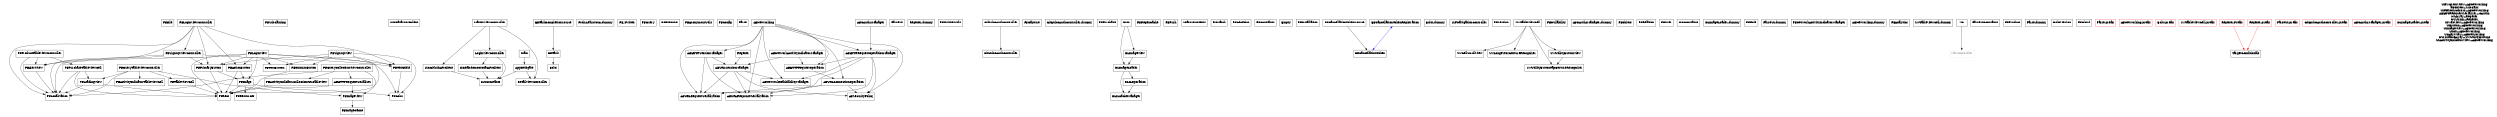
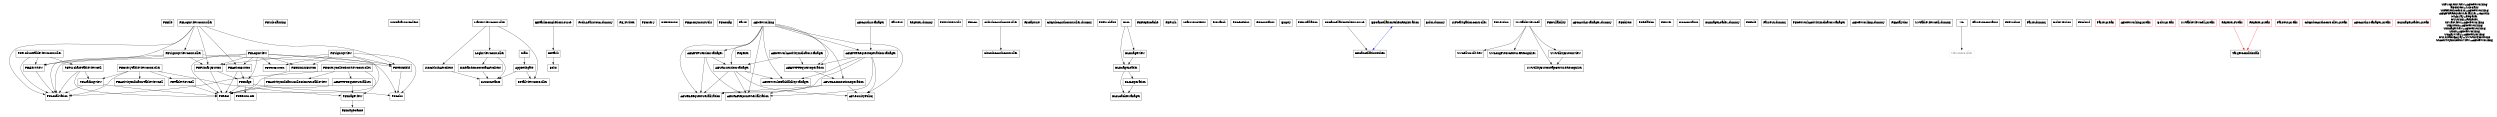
  digraph {
    node [shape=box]
    PFFile
    PFLogInViewController
    PFAlertView
    PFActionButton
    PFSignUpViewController
    PFTextField
    PFLocalization
    PFPrimaryButton
    PFImage
    PFRect
    PFColor
    PFResources
    PFSubclassing
    PFDismissButton
    PFQueryTableViewController
    PFLoadingView
    PFActivityIndicatorTableViewCell
    PFTableViewCell
    PFImageView
    PFImageCache
    LY3DataStoreClient
    main
    AppDelegate
    LY2Constants
    DetailViewController
    BFTask
    Bolts
    "Pods-LearnYou3-dummy"
    PF_Twitter
    PFQuery
    BFExecutor
    PFAnonymousUtils
    PFProductTableViewController
    PFPurchaseTableViewCell
    LoginViewController
    LY3RandomOctocatAPIClient
    PFConfig
    Parse
    AFURLConnectionOperation
    AFURLRequestSerialization
    AFURLResponseSerialization
    AFSecurityPolicy
    AFNetworkActivityIndicatorManager
    AFURLSessionManager
    AFHTTPRequestOperation
    AFNetworkReachabilityManager
    Regexer
    ParseUI
    "Regexer-dummy"
    PFTwitterUtils
    AFOAuth2Manager
    AFHTTPRequestOperationManager
+   PFACL
    GithubOAuthController
    GitHubOAuthController
    RXCapture
    "GitHubOAuthController-dummy"
    PFPurchase
    DLIL
    DLImageLoader
    DLImageView
    DLILCacheManager
    DLILOperation
    RXRegexCache
    PFPush
    LearnYou3Tests
    RXMatch
    PFGeoPoint
    PFConstants
    LY3GithubAPIClient
    Empty
    PFInstallation
    AFHTTPSessionManager
    BFCancellationTokenSource
    BFCancellationToken
    "Bolts-dummy"
    LYPNavigationController
    PFSession
    n79 [label=AFHTTPRequestSerializer]
    AFNetworking
    PFSignUpView
    PFTextButton
    SWTableViewCell
    SWCellScrollView
    SWLongPressGestureRecognizer
    SWUtilityButtonTapGestureRecognizer
    SWUtilityButtonView
    PFNullability
    "AFOAuth2Manager-dummy"
    PFObject
    PFRelation
    PFUser
    LY3Constants
    "DLImageLoader-dummy"
    PFRole
    "ParseUI-dummy"
    PFQueryCollectionViewController
    PFActivityIndicatorCollectionReusableView
    PFNetworkActivityIndicatorManager
    "AFNetworking-dummy"
    PFLogInView
    PFAnalytics
    "SWTableViewCell-dummy"
    MasterViewController
    ViewController [color=gray fontcolor=gray style=dashed]
    VC
    ParseUIConstants
    PFProduct
    "Parse-dummy"
    BFTaskCompletionSource
    BoltsVersion
    PFCloud
    "Parse-prefix" [color=red]
    "AFNetworking-prefix" [color=red]
    "Bolts-prefix" [color=red]
    "SWTableViewCell-prefix" [color=red]
    "Regexer-Prefix" [color=red]
    TargetConditionals
    "Regexer-prefix" [color=red]
    "ParseUI-prefix" [color=red]
    "GitHubOAuthController-prefix" [color=red]
    "AFOAuth2Manager-prefix" [color=red]
    "DLImageLoader-prefix" [color=red]
    BFCancellationTokenRegistration
    n125 [label="UIProgressView+AFNetworking\nPFObject+Subclass\nUIRefreshControl+AFNetworking\nAFHTTPRequestSerializer+OAuth2\nNSArray+Regexer\nNSString+Regexer\nUIWebView+AFNetworking\nUIButton+AFNetworking\nUIImageView+AFNetworking\nUIKit+AFNetworking\nUIAlertView+AFNetworking\nNSMutableArray+SWUtilityButtons\nUIActivityIndicatorView+AFNetworking" shape=plaintext]
    PFLogInViewController -> PFAlertView
    PFLogInViewController -> PFActionButton
    PFLogInViewController -> PFSignUpViewController
    PFLogInViewController -> PFTextField
    PFLogInViewController -> PFLocalization
    PFLogInViewController -> PFPrimaryButton
    PFAlertView -> PFLocalization
    PFActionButton -> PFImage
    PFActionButton -> PFRect
    PFSignUpViewController -> PFAlertView
    PFSignUpViewController -> PFTextField
    PFSignUpViewController -> PFLocalization
    PFSignUpViewController -> PFPrimaryButton
    PFTextField -> PFColor
    PFPrimaryButton -> PFImage
    PFPrimaryButton -> PFRect
    PFImage -> PFRect
    PFImage -> PFColor
    PFImage -> PFResources
    PFDismissButton -> PFRect
    PFQueryTableViewController -> PFLocalization
    PFQueryTableViewController -> PFLoadingView
    PFQueryTableViewController -> PFActivityIndicatorTableViewCell
    PFQueryTableViewController -> PFTableViewCell
    PFQueryTableViewController -> PFImageView
    PFLoadingView -> PFLocalization
    PFLoadingView -> PFRect
    PFTableViewCell -> PFRect
    PFImageView -> PFImageCache
    main -> AppDelegate
    AppDelegate -> LY2Constants
    AppDelegate -> DetailViewController
    BFTask -> Bolts
    PFProductTableViewController -> PFAlertView
    PFProductTableViewController -> PFLocalization
    PFProductTableViewController -> PFPurchaseTableViewCell
    PFPurchaseTableViewCell -> PFLocalization
    PFPurchaseTableViewCell -> PFRect
    PFPurchaseTableViewCell -> PFLoadingView
    LoginViewController -> LY2Constants
    LoginViewController -> LY3RandomOctocatAPIClient
    LY3RandomOctocatAPIClient -> LY2Constants
    AFURLConnectionOperation -> AFURLRequestSerialization
    AFURLConnectionOperation -> AFURLResponseSerialization
    AFURLConnectionOperation -> AFSecurityPolicy
    AFNetworkActivityIndicatorManager -> AFURLSessionManager
    AFNetworkActivityIndicatorManager -> AFHTTPRequestOperation
    AFURLSessionManager -> AFURLRequestSerialization
    AFURLSessionManager -> AFURLResponseSerialization
    AFURLSessionManager -> AFSecurityPolicy
    AFURLSessionManager -> AFNetworkReachabilityManager
    AFHTTPRequestOperation -> AFURLConnectionOperation
    AFOAuth2Manager -> AFHTTPRequestOperationManager
    AFHTTPRequestOperationManager -> AFURLRequestSerialization
    AFHTTPRequestOperationManager -> AFURLResponseSerialization
    AFHTTPRequestOperationManager -> AFSecurityPolicy
    AFHTTPRequestOperationManager -> AFHTTPRequestOperation
    AFHTTPRequestOperationManager -> AFNetworkReachabilityManager
    GithubOAuthController -> GitHubOAuthController
    DLIL -> DLImageLoader
    DLIL -> DLImageView
    DLImageLoader -> DLILCacheManager
    DLImageLoader -> DLILOperation
    DLImageView -> DLImageLoader
    DLILOperation -> DLILCacheManager
    LY3GithubAPIClient -> LY2Constants
    AFHTTPSessionManager -> AFURLRequestSerialization
    AFHTTPSessionManager -> AFURLResponseSerialization
    AFHTTPSessionManager -> AFURLSessionManager
    BFCancellationTokenSource -> BFCancellationToken
    n79 -> PFRect
    n79 -> PFImageView
    AFNetworking -> AFURLConnectionOperation
    AFNetworking -> AFURLRequestSerialization
    AFNetworking -> AFURLResponseSerialization
    AFNetworking -> AFSecurityPolicy
-   Regexer -> AFURLSessionManager
+   AFNetworking -> AFURLSessionManager
    AFNetworking -> AFHTTPRequestOperation
    AFNetworking -> AFNetworkReachabilityManager
    AFNetworking -> AFHTTPRequestOperationManager
    AFNetworking -> AFHTTPSessionManager
    PFSignUpView -> PFTextField
    PFSignUpView -> PFPrimaryButton
    PFSignUpView -> PFRect
    PFSignUpView -> PFColor
    PFSignUpView -> PFDismissButton
    PFSignUpView -> PFTextButton
    SWTableViewCell -> SWCellScrollView
    SWTableViewCell -> SWLongPressGestureRecognizer
    SWTableViewCell -> SWUtilityButtonTapGestureRecognizer
    SWTableViewCell -> SWUtilityButtonView
    SWUtilityButtonView -> SWUtilityButtonTapGestureRecognizer
    PFQueryCollectionViewController -> PFLocalization
    PFQueryCollectionViewController -> PFImageView
    PFQueryCollectionViewController -> n79
    PFQueryCollectionViewController -> PFActivityIndicatorCollectionReusableView
    PFActivityIndicatorCollectionReusableView -> PFRect
    PFLogInView -> PFActionButton
    PFLogInView -> PFTextField
    PFLogInView -> PFLocalization
    PFLogInView -> PFPrimaryButton
    PFLogInView -> PFImage
    PFLogInView -> PFRect
    PFLogInView -> PFColor
    PFLogInView -> PFDismissButton
    PFLogInView -> PFTextButton
    MasterViewController -> DetailViewController
    MasterViewController -> LoginViewController
    MasterViewController -> LY3GithubAPIClient
    VC -> ViewController
    BFTaskCompletionSource -> BFTask
    "Regexer-Prefix" -> TargetConditionals [color=red]
    "Regexer-prefix" -> TargetConditionals [color=red]
    BFCancellationTokenRegistration -> BFCancellationToken [color=blue dir=both]
  }
